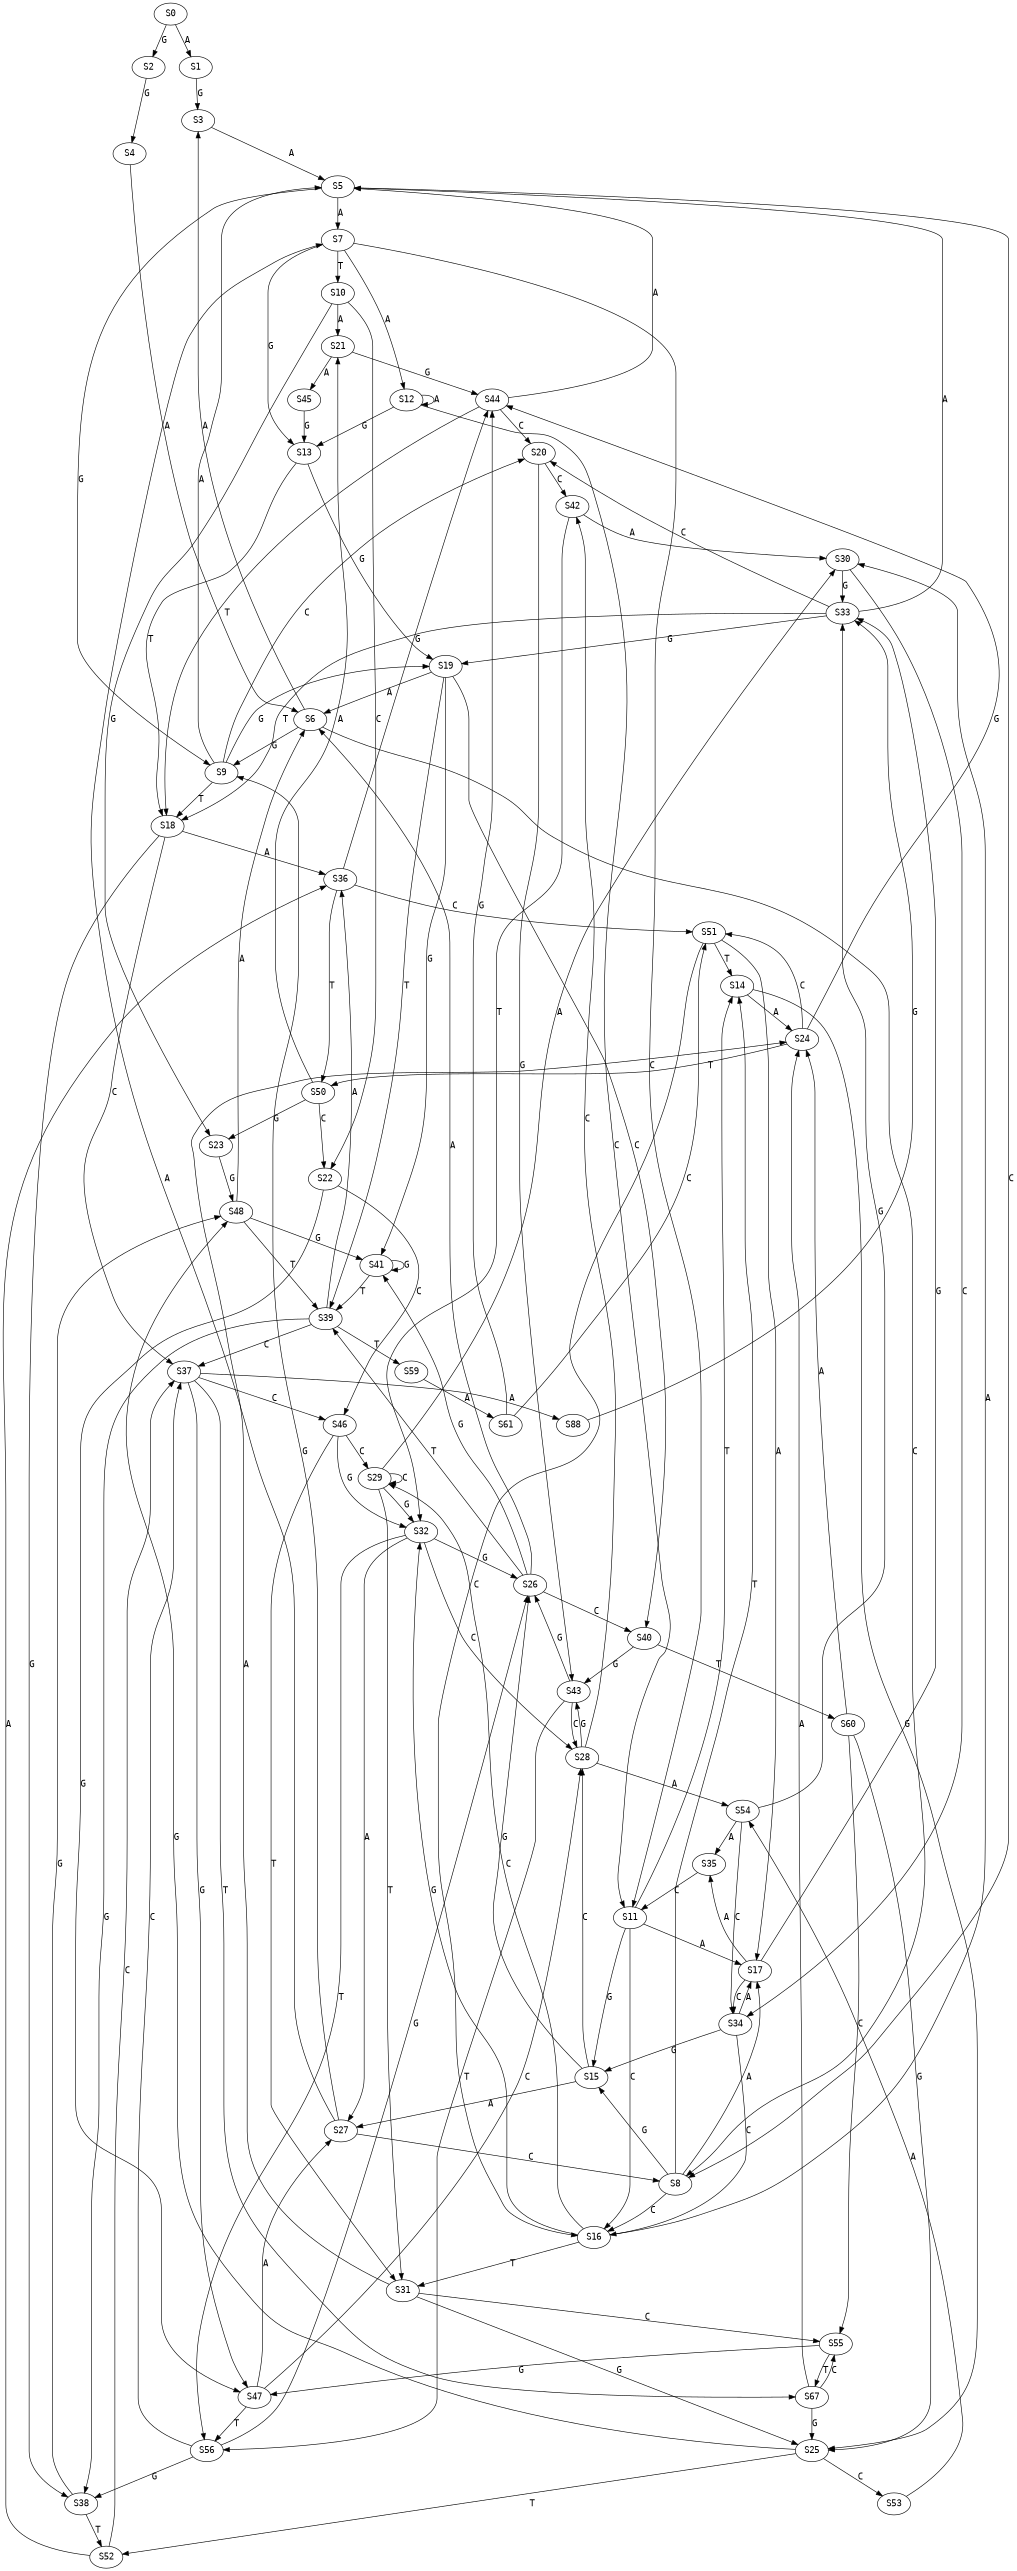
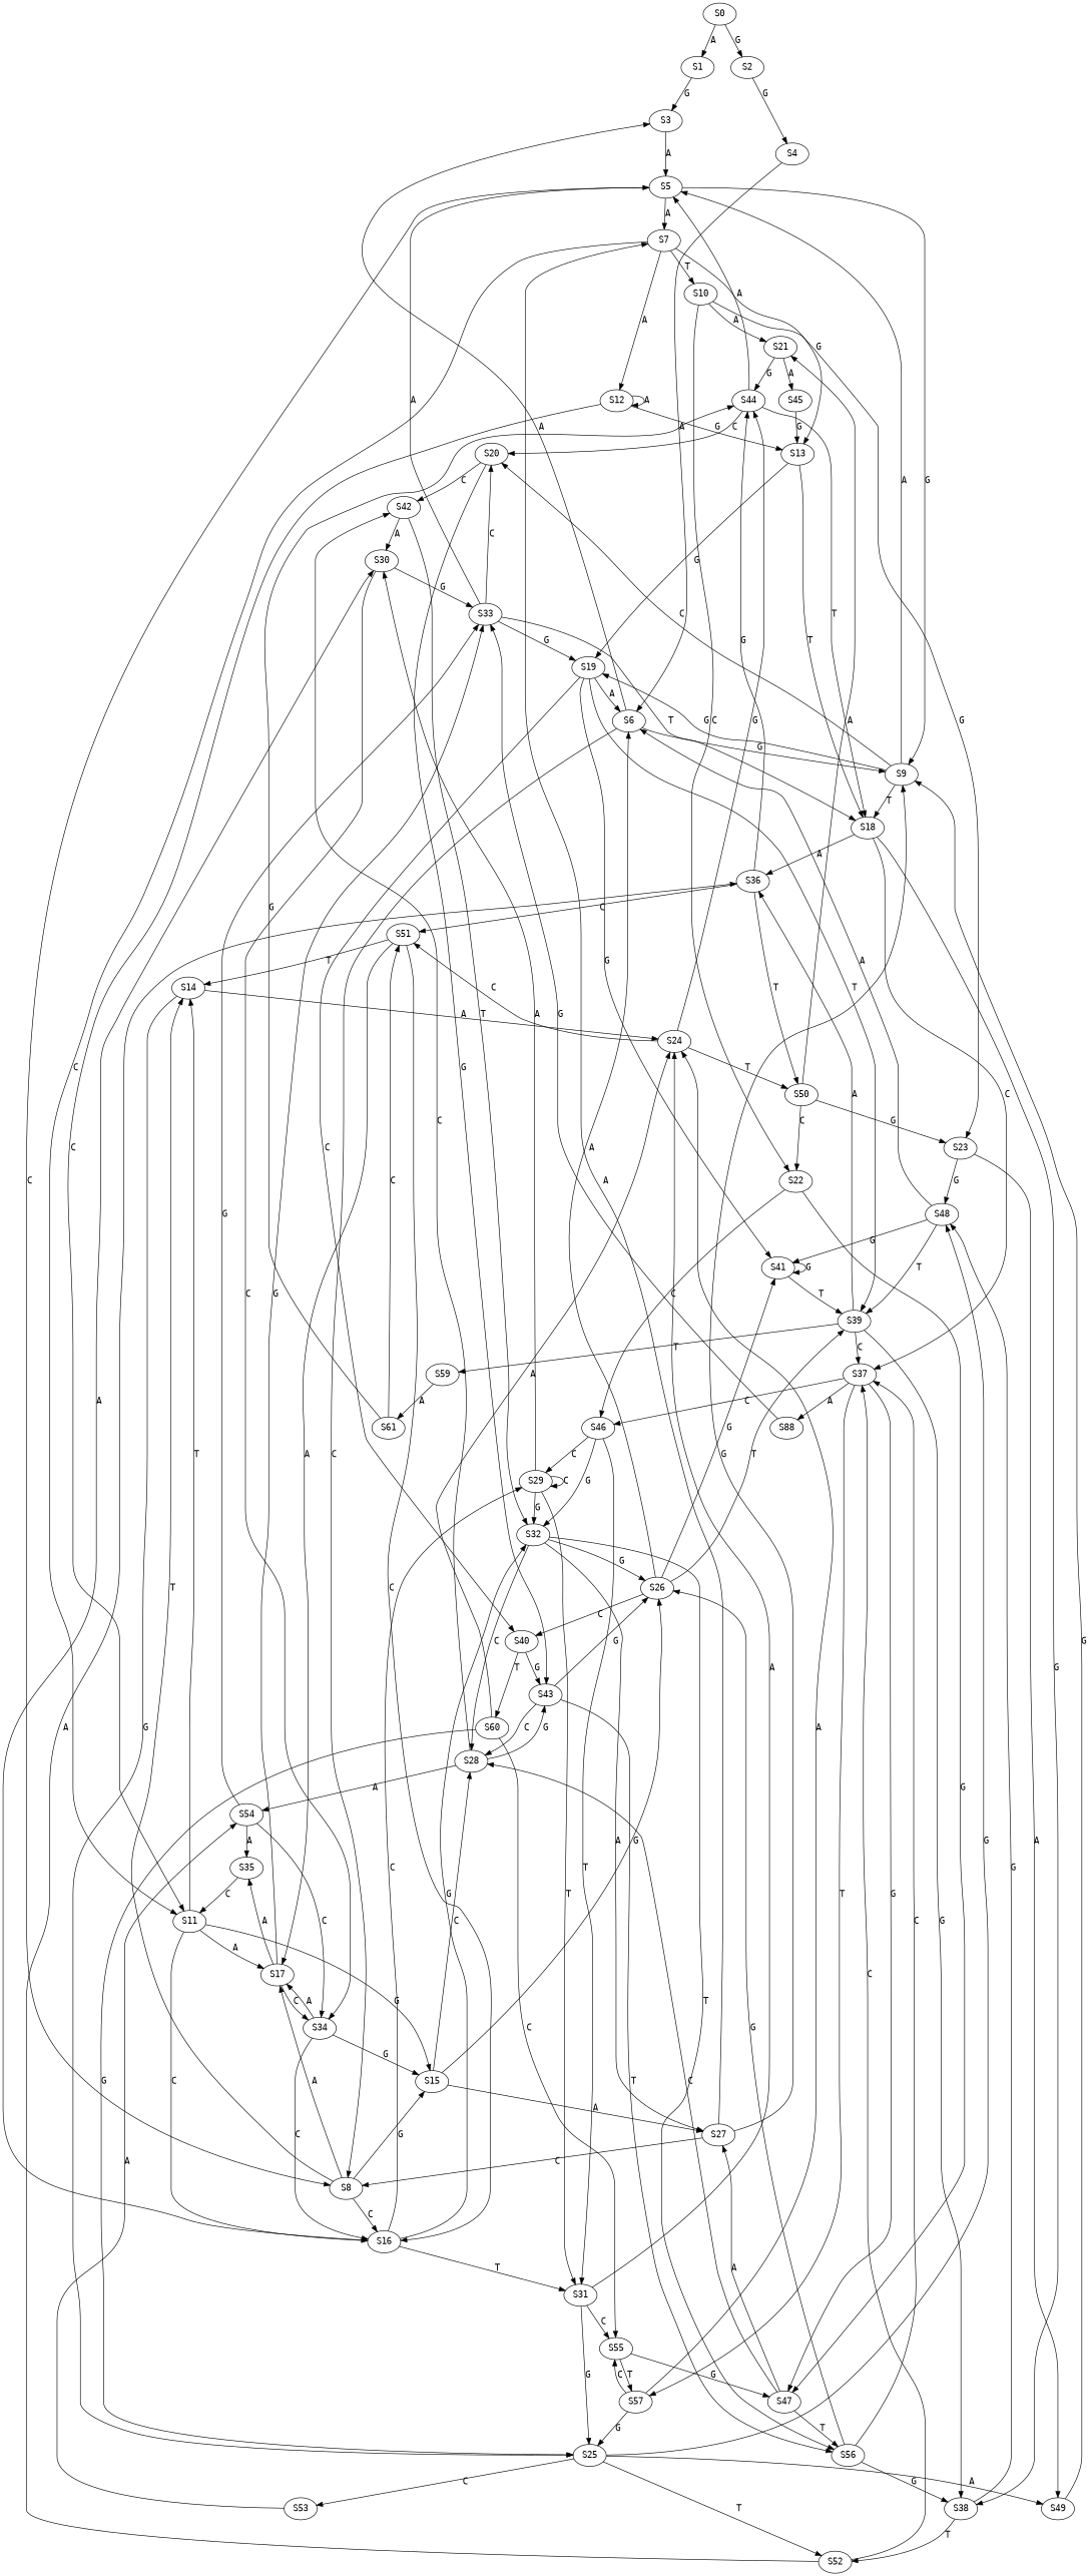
  strict digraph {
    fontname="DejaVu Sans Mono"
    node [fontname="DejaVu Sans Mono"]
    edge [fontname="DejaVu Sans Mono"]
    S0
    S1
    S2
    S3
    S4
    S5
    S6
    S7
    S8
    S9
    S10
    S11
    S12
    S13
    S14
    S15
    S16
    S17
    S18
    S19
    S20
    S21
    S22
    S23
    S24
    S25
    S26
    S27
    S28
    S29
    S30
    S31
    S32
    S33
    S34
    S35
    S36
    S37
    S38
    S39
    S40
    S41
    S42
    S43
    S44
    S45
    S46
    S47
    S48
+   S49
    S50
    S51
    S52
    S53
    S54
    S55
    S56
-   S57 [label=S67]
+   S57
    n59 [label=S88]
    S59
    S60
    S61
    S0 -> S1 [label=A]
    S0 -> S2 [label=G]
    S1 -> S3 [label=G]
    S2 -> S4 [label=G]
    S3 -> S5 [label=A]
    S4 -> S6 [label=A]
    S5 -> S7 [label=A]
    S5 -> S8 [label=C]
    S5 -> S9 [label=G]
    S6 -> S3 [label=A]
    S6 -> S8 [label=C]
    S6 -> S9 [label=G]
    S7 -> S10 [label=T]
    S7 -> S11 [label=C]
    S7 -> S12 [label=A]
    S7 -> S13 [label=G]
    S8 -> S14 [label=T]
    S8 -> S15 [label=G]
    S8 -> S16 [label=C]
    S8 -> S17 [label=A]
    S9 -> S5 [label=A]
    S9 -> S18 [label=T]
    S9 -> S19 [label=G]
    S9 -> S20 [label=C]
    S10 -> S21 [label=A]
    S10 -> S22 [label=C]
    S10 -> S23 [label=G]
    S11 -> S14 [label=T]
    S11 -> S15 [label=G]
    S11 -> S16 [label=C]
    S11 -> S17 [label=A]
    S12 -> S11 [label=C]
    S12 -> S12 [label=A]
    S12 -> S13 [label=G]
    S13 -> S18 [label=T]
    S13 -> S19 [label=G]
    S14 -> S24 [label=A]
    S14 -> S25 [label=G]
    S15 -> S26 [label=G]
    S15 -> S27 [label=A]
    S15 -> S28 [label=C]
    S16 -> S29 [label=C]
    S16 -> S30 [label=A]
    S16 -> S31 [label=T]
    S16 -> S32 [label=G]
    S17 -> S33 [label=G]
    S17 -> S34 [label=C]
    S17 -> S35 [label=A]
    S18 -> S36 [label=A]
    S18 -> S37 [label=C]
    S18 -> S38 [label=G]
    S19 -> S6 [label=A]
    S19 -> S39 [label=T]
    S19 -> S40 [label=C]
    S19 -> S41 [label=G]
    S20 -> S42 [label=C]
    S20 -> S43 [label=G]
    S21 -> S44 [label=G]
    S21 -> S45 [label=A]
    S22 -> S46 [label=C]
    S22 -> S47 [label=G]
    S23 -> S48 [label=G]
+   S23 -> S49 [label=A]
    S24 -> S44 [label=G]
    S24 -> S50 [label=T]
    S24 -> S51 [label=C]
    S25 -> S48 [label=G]
+   S25 -> S49 [label=A]
    S25 -> S52 [label=T]
    S25 -> S53 [label=C]
    S26 -> S6 [label=A]
    S26 -> S39 [label=T]
    S26 -> S40 [label=C]
    S26 -> S41 [label=G]
    S27 -> S7 [label=A]
    S27 -> S8 [label=C]
    S27 -> S9 [label=G]
    S28 -> S42 [label=C]
    S28 -> S43 [label=G]
    S28 -> S54 [label=A]
    S29 -> S29 [label=C]
    S29 -> S30 [label=A]
    S29 -> S31 [label=T]
    S29 -> S32 [label=G]
    S30 -> S33 [label=G]
    S30 -> S34 [label=C]
    S31 -> S24 [label=A]
    S31 -> S25 [label=G]
    S31 -> S55 [label=C]
    S32 -> S26 [label=G]
    S32 -> S27 [label=A]
    S32 -> S28 [label=C]
    S32 -> S56 [label=T]
    S33 -> S5 [label=A]
    S33 -> S18 [label=T]
    S33 -> S19 [label=G]
    S33 -> S20 [label=C]
    S34 -> S15 [label=G]
    S34 -> S16 [label=C]
    S34 -> S17 [label=A]
    S35 -> S11 [label=C]
    S36 -> S44 [label=G]
    S36 -> S50 [label=T]
    S36 -> S51 [label=C]
    S37 -> S46 [label=C]
    S37 -> S47 [label=G]
    S37 -> S57 [label=T]
    S37 -> n59 [label=A]
    S38 -> S48 [label=G]
    S38 -> S52 [label=T]
    S39 -> S36 [label=A]
    S39 -> S37 [label=C]
    S39 -> S38 [label=G]
    S39 -> S59 [label=T]
    S40 -> S43 [label=G]
    S40 -> S60 [label=T]
    S41 -> S39 [label=T]
    S41 -> S41 [label=G]
    S42 -> S30 [label=A]
    S42 -> S32 [label=T]
    S43 -> S26 [label=G]
    S43 -> S28 [label=C]
    S43 -> S56 [label=T]
    S44 -> S5 [label=A]
    S44 -> S18 [label=T]
    S44 -> S20 [label=C]
    S45 -> S13 [label=G]
    S46 -> S29 [label=C]
    S46 -> S31 [label=T]
    S46 -> S32 [label=G]
    S47 -> S27 [label=A]
    S47 -> S28 [label=C]
    S47 -> S56 [label=T]
    S48 -> S6 [label=A]
    S48 -> S39 [label=T]
    S48 -> S41 [label=G]
+   S49 -> S9 [label=G]
    S50 -> S21 [label=A]
    S50 -> S22 [label=C]
    S50 -> S23 [label=G]
    S51 -> S14 [label=T]
    S51 -> S16 [label=C]
    S51 -> S17 [label=A]
    S52 -> S36 [label=A]
    S52 -> S37 [label=C]
    S53 -> S54 [label=A]
    S54 -> S33 [label=G]
    S54 -> S34 [label=C]
    S54 -> S35 [label=A]
    S55 -> S47 [label=G]
    S55 -> S57 [label=T]
    S56 -> S26 [label=G]
    S56 -> S37 [label=C]
    S56 -> S38 [label=G]
    S57 -> S24 [label=A]
    S57 -> S25 [label=G]
    S57 -> S55 [label=C]
    n59 -> S33 [label=G]
    S59 -> S61 [label=A]
    S60 -> S24 [label=A]
    S60 -> S25 [label=G]
    S60 -> S55 [label=C]
    S61 -> S44 [label=G]
    S61 -> S51 [label=C]
  }
